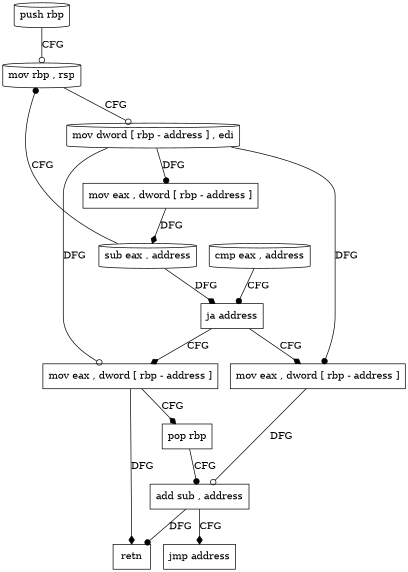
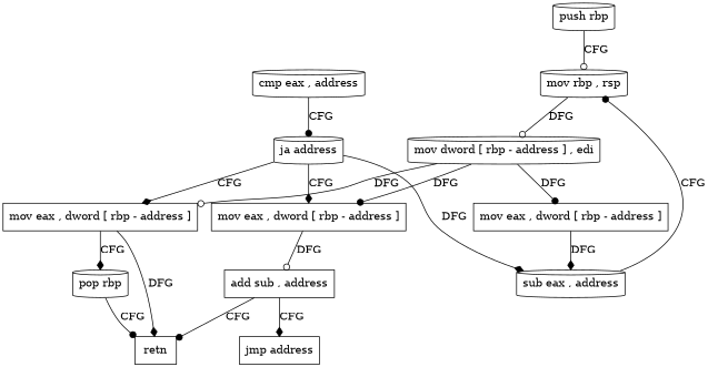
  digraph {
    node [shape=cylinder]
    edge [arrowhead=diamond]
    n1 [label="push rbp"]
    n2 [label="mov rbp , rsp"]
    n3 [label="mov dword [ rbp - address ] , edi"]
    n4 [label="mov eax , dword [ rbp - address ]" shape=box]
    n5 [label="mov eax , dword [ rbp - address ]" shape=box]
    n6 [label="mov eax , dword [ rbp - address ]" shape=box]
    n7 [label="sub eax , address"]
-   n8 [label="pop rbp" shape=box]
+   n8 [label="pop rbp"]
    n9 [label=retn shape=box]
    n10 [label="add sub , address" shape=box]
-   n11 [label="ja address" shape=box]
+   n11 [label="ja address"]
    n12 [label="cmp eax , address"]
    n13 [label="jmp address" shape=box]
    n1 -> n2 [arrowhead=odot label=CFG]
-   n2 -> n3 [arrowhead=odot label=CFG]
+   n2 -> n3 [arrowhead=odot label=DFG]
    n3 -> n4 [arrowhead=dot label=DFG]
    n3 -> n5 [arrowhead=odot label=DFG]
    n3 -> n6 [arrowhead=dot label=DFG]
    n4 -> n7 [label=DFG]
    n5 -> n8 [label=CFG]
    n5 -> n9 [label=DFG]
    n6 -> n10 [arrowhead=odot label=DFG]
    n7 -> n2 [arrowhead=dot label=CFG]
-   n7 -> n11 [label=DFG]
-   n8 -> n10 [arrowhead=dot label=CFG]
-   n10 -> n9 [arrowhead=dot label=DFG]
+   n11 -> n7 [label=DFG]
+   n8 -> n9 [arrowhead=dot label=CFG]
+   n10 -> n9 [arrowhead=dot label=CFG]
    n10 -> n13 [label=CFG]
    n11 -> n5 [label=CFG]
    n11 -> n6 [label=CFG]
    n12 -> n11 [arrowhead=dot label=CFG]
  }
